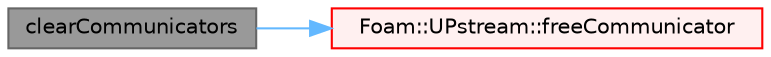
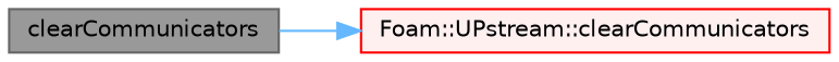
  digraph {
    rankdir=LR
    node [fontname=Helvetica fontsize=10 shape=box style=filled]
    n1 [color=gray40 fillcolor=grey60 fontcolor=black height=0.2 label=clearCommunicators width=0.4]
-   n2 [color=red fillcolor="#FFF0F0" height=0.2 label="Foam::UPstream::freeCommunicator" width=0.4]
+   n2 [color=red fillcolor="#FFF0F0" height=0.2 label="Foam::UPstream::clearCommunicators" width=0.4]
    n1 -> n2 [color=steelblue1 fontname=Helvetica fontsize=10 labelfontname=Helvetica labelfontsize=10 style=solid]
  }
